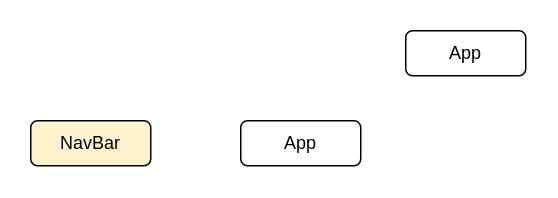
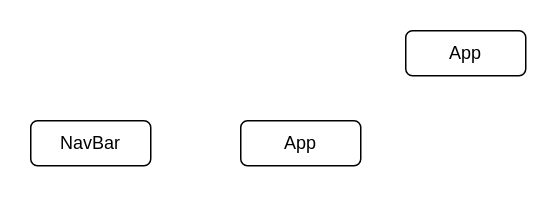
  <mxCell id="0" />
  <mxCell id="1" parent="0" />
  <mxCell id="2" value="App" style="rounded=1;whiteSpace=wrap;html=1;" vertex="1" parent="1"><mxGeometry x="270" y="20" width="80" height="30" as="geometry" /></mxCell>
- <mxCell id="3" value="NavBar" style="rounded=1;whiteSpace=wrap;html=1;fillColor=#fff2cc;" vertex="1" parent="1"><mxGeometry x="20" y="80" width="80" height="30" as="geometry" /></mxCell>
+ <mxCell id="3" value="NavBar" style="rounded=1;whiteSpace=wrap;html=1;" vertex="1" parent="1"><mxGeometry x="20" y="80" width="80" height="30" as="geometry" /></mxCell>
  <mxCell id="4" value="App" style="rounded=1;whiteSpace=wrap;html=1;" vertex="1" parent="1"><mxGeometry x="160" y="80" width="80" height="30" as="geometry" /></mxCell>
